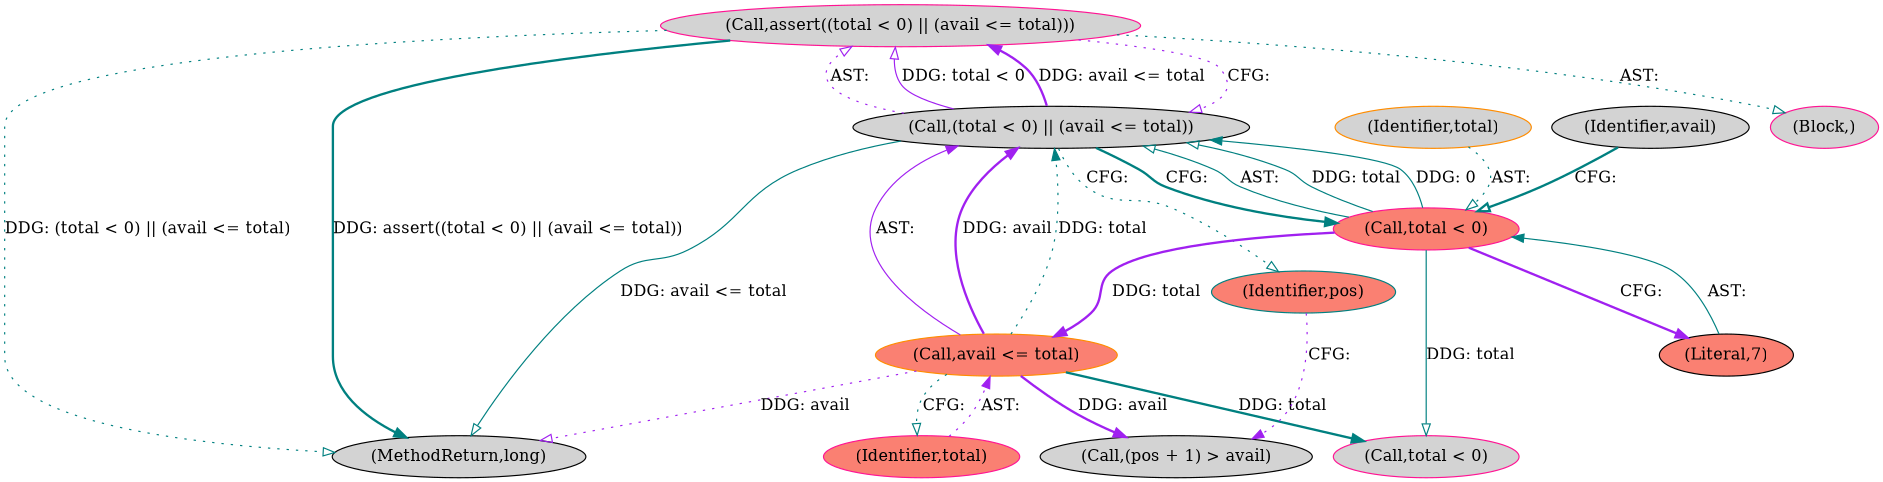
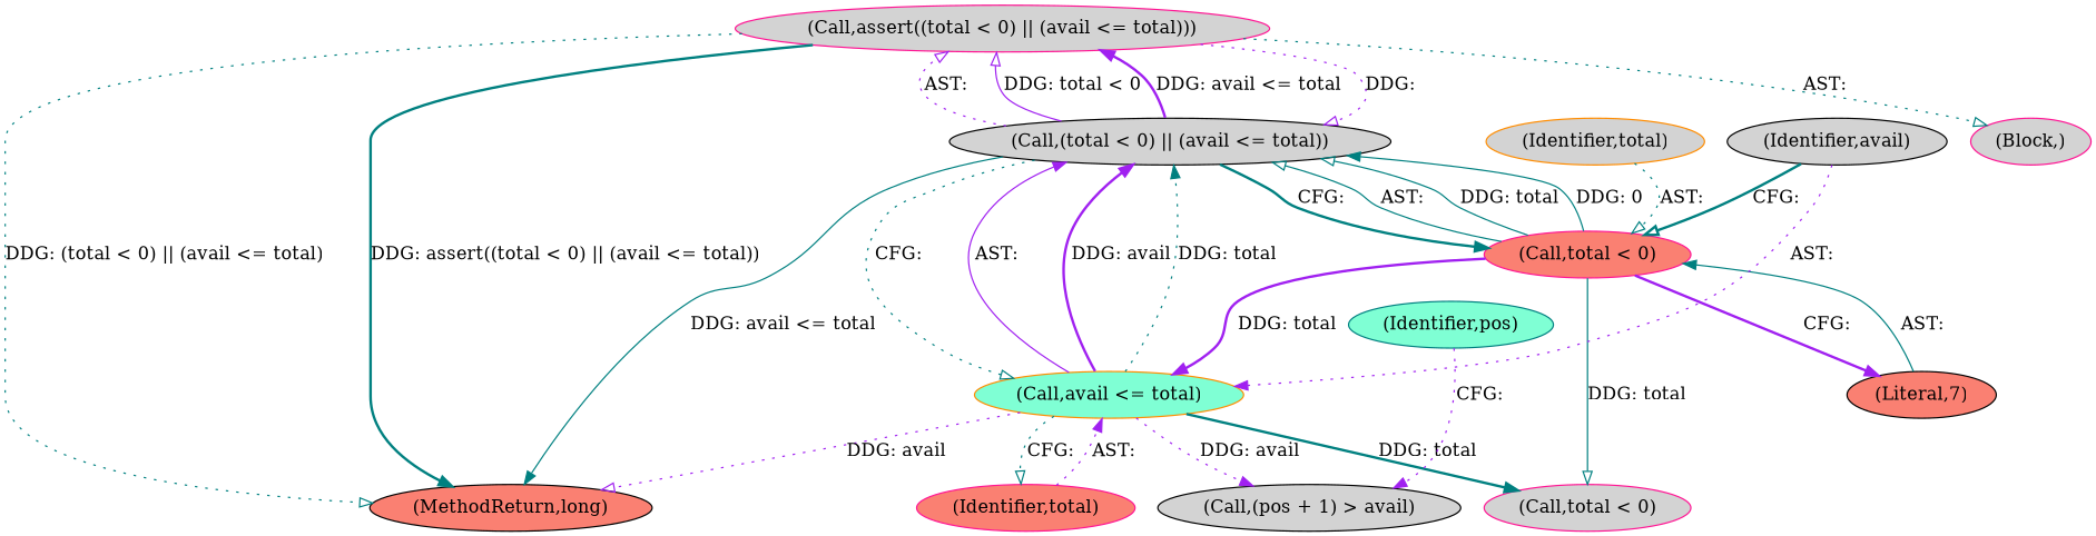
  digraph {
    node [color=deeppink fillcolor=lightgrey style=filled]
    edge [arrowhead=normal color=teal style=dotted]
    n1 [label="(Call,assert((total < 0) || (avail <= total)))"]
    n2 [color=black label="(Call,(total < 0) || (avail <= total))"]
-   n3 [color=black label="(MethodReturn,long)"]
+   n3 [color=black fillcolor=salmon label="(MethodReturn,long)"]
    n4 [label="(Block,)"]
    n5 [fillcolor=salmon label="(Call,total < 0)"]
-   n6 [color=darkorange fillcolor=salmon label="(Call,avail <= total)"]
+   n6 [color=darkorange fillcolor=aquamarine label="(Call,avail <= total)"]
    n7 [color=black fillcolor=salmon label="(Literal,7)"]
    n8 [label="(Call,total < 0)"]
    n9 [color=black label="(Call,(pos + 1) > avail)"]
    n10 [fillcolor=salmon label="(Identifier,total)"]
    n11 [color=darkorange label="(Identifier,total)"]
    n12 [color=black label="(Identifier,avail)"]
-   n13 [color=teal fillcolor=salmon label="(Identifier,pos)"]
-   n1 -> n2 [arrowhead=onormal color=purple label="CFG: "]
+   n13 [color=teal fillcolor=aquamarine label="(Identifier,pos)"]
+   n1 -> n2 [arrowhead=onormal color=purple label="DDG: "]
    n1 -> n3 [arrowhead=onormal label="DDG: (total < 0) || (avail <= total)"]
    n1 -> n3 [label="DDG: assert((total < 0) || (avail <= total))" style=bold]
    n1 -> n4 [arrowhead=onormal label="AST: "]
    n2 -> n1 [arrowhead=onormal color=purple label="AST: "]
    n2 -> n1 [arrowhead=onormal color=purple label="DDG: total < 0" style=solid]
    n2 -> n1 [color=purple label="DDG: avail <= total" style=bold]
-   n2 -> n3 [arrowhead=onormal label="DDG: avail <= total" style=solid]
+   n2 -> n3 [label="DDG: avail <= total" style=solid]
    n2 -> n5 [label="CFG: " style=bold]
-   n2 -> n13 [arrowhead=onormal label="CFG: "]
+   n2 -> n6 [arrowhead=onormal label="CFG: "]
    n5 -> n2 [arrowhead=onormal label="AST: " style=solid]
    n5 -> n2 [arrowhead=onormal label="DDG: total" style=solid]
    n5 -> n2 [label="DDG: 0" style=solid]
    n5 -> n6 [color=purple label="DDG: total" style=bold]
    n5 -> n7 [color=purple label="CFG: " style=bold]
    n5 -> n8 [arrowhead=onormal label="DDG: total" style=solid]
    n6 -> n2 [color=purple label="AST: " style=solid]
    n6 -> n2 [color=purple label="DDG: avail" style=bold]
    n6 -> n2 [label="DDG: total"]
    n6 -> n3 [arrowhead=onormal color=purple label="DDG: avail"]
    n6 -> n8 [label="DDG: total" style=bold]
-   n6 -> n9 [color=purple label="DDG: avail" style=bold]
+   n6 -> n9 [color=purple label="DDG: avail"]
    n6 -> n10 [arrowhead=onormal label="CFG: "]
    n7 -> n5 [label="AST: " style=solid]
    n10 -> n6 [color=purple label="AST: "]
    n11 -> n5 [arrowhead=onormal label="AST: "]
    n12 -> n5 [arrowhead=onormal label="CFG: " style=bold]
+   n12 -> n6 [color=purple label="AST: "]
    n13 -> n9 [color=purple label="CFG: "]
  }
